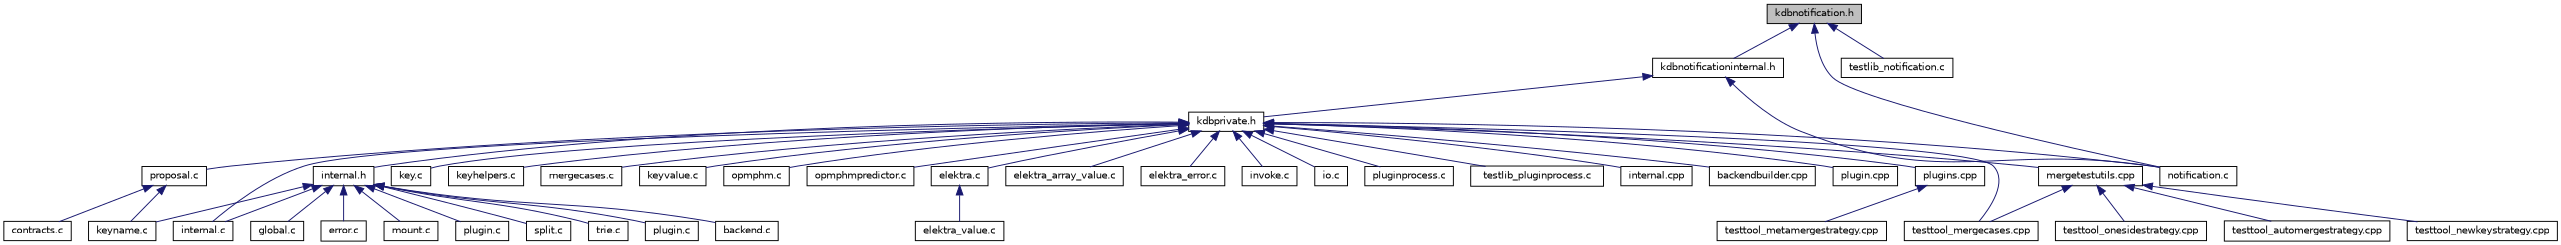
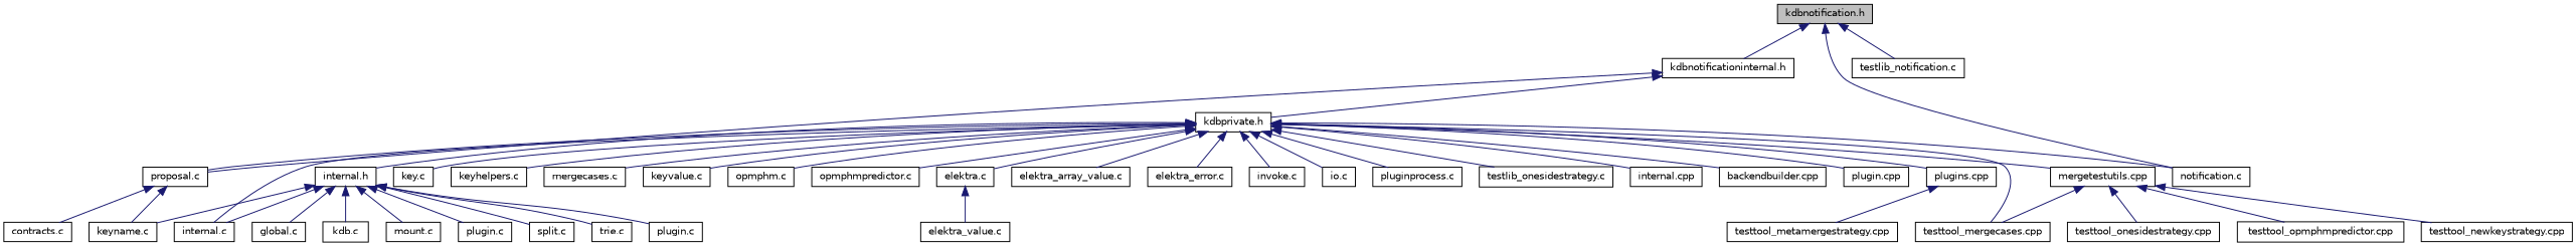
  digraph {
    node [color=black fillcolor=white fontname=Helvetica fontsize=10 shape=record style=filled]
    edge [color=midnightblue dir=back fontname=Helvetica fontsize=10 labelfontname=Helvetica labelfontsize=10 style=solid]
    n1 [fillcolor=grey75 fontcolor=black height=0.2 label="kdbnotification.h" width=0.4]
    n2 [height=0.2 label="notification.c" width=0.4]
    n3 [height=0.2 label="testlib_notification.c" width=0.4]
    n4 [height=0.2 label="kdbnotificationinternal.h" width=0.4]
    n5 [height=0.2 label="kdbprivate.h" width=0.4]
    n6 [height=0.2 label="internal.c" width=0.4]
    n7 [height=0.2 label="key.c" width=0.4]
    n8 [height=0.2 label="keyhelpers.c" width=0.4]
    n9 [height=0.2 label="mergecases.c" width=0.4]
    n10 [height=0.2 label="keyvalue.c" width=0.4]
    n11 [height=0.2 label="opmphm.c" width=0.4]
    n12 [height=0.2 label="opmphmpredictor.c" width=0.4]
    n13 [height=0.2 label="proposal.c" width=0.4]
    n14 [height=0.2 label="elektra.c" width=0.4]
    n15 [height=0.2 label="elektra_array_value.c" width=0.4]
    n16 [height=0.2 label="elektra_error.c" width=0.4]
    n17 [height=0.2 label="invoke.c" width=0.4]
    n18 [height=0.2 label="io.c" width=0.4]
    n19 [height=0.2 label="pluginprocess.c" width=0.4]
-   n20 [height=0.2 label="testlib_pluginprocess.c" width=0.4]
+   n20 [height=0.2 label="testlib_onesidestrategy.c" width=0.4]
    n21 [height=0.2 label="internal.cpp" width=0.4]
    n22 [height=0.2 label="backendbuilder.cpp" width=0.4]
    n23 [height=0.2 label="plugin.cpp" width=0.4]
    n24 [height=0.2 label="plugins.cpp" width=0.4]
    n25 [height=0.2 label="mergetestutils.cpp" width=0.4]
    n26 [height=0.2 label="testtool_mergecases.cpp" width=0.4]
    n27 [height=0.2 label="internal.h" width=0.4]
    n28 [height=0.2 label="contracts.c" width=0.4]
    n29 [height=0.2 label="keyname.c" width=0.4]
    n30 [height=0.2 label="elektra_value.c" width=0.4]
    n31 [height=0.2 label="testtool_metamergestrategy.cpp" width=0.4]
-   n32 [height=0.2 label="testtool_automergestrategy.cpp" width=0.4]
+   n32 [height=0.2 label="testtool_opmphmpredictor.cpp" width=0.4]
    n33 [height=0.2 label="testtool_newkeystrategy.cpp" width=0.4]
    n34 [height=0.2 label="testtool_onesidestrategy.cpp" width=0.4]
-   n35 [height=0.2 label="backend.c" width=0.4]
    n36 [height=0.2 label="global.c" width=0.4]
-   n37 [height=0.2 label="error.c" width=0.4]
+   n37 [height=0.2 label="kdb.c" width=0.4]
    n38 [height=0.2 label="mount.c" width=0.4]
    n39 [height=0.2 label="plugin.c" width=0.4]
    n40 [height=0.2 label="split.c" width=0.4]
    n41 [height=0.2 label="trie.c" width=0.4]
    n42 [height=0.2 label="plugin.c" width=0.4]
    n1 -> n2
    n1 -> n3
    n1 -> n4
-   n4 -> n2
+   n4 -> n13
    n4 -> n5
    n5 -> n2
    n5 -> n6
    n5 -> n7
    n5 -> n8
    n5 -> n9
    n5 -> n10
    n5 -> n11
    n5 -> n12
    n5 -> n13
    n5 -> n14
    n5 -> n15
    n5 -> n16
    n5 -> n17
    n5 -> n18
    n5 -> n19
    n5 -> n20
    n5 -> n21
    n5 -> n22
    n5 -> n23
    n5 -> n24
    n5 -> n25
    n5 -> n26
    n5 -> n27
    n13 -> n28
    n13 -> n29
    n14 -> n30
    n24 -> n31
    n25 -> n26
    n25 -> n32
    n25 -> n33
    n25 -> n34
    n27 -> n6
    n27 -> n29
-   n27 -> n35
    n27 -> n36
    n27 -> n37
    n27 -> n38
    n27 -> n39
    n27 -> n40
    n27 -> n41
    n27 -> n42
  }
